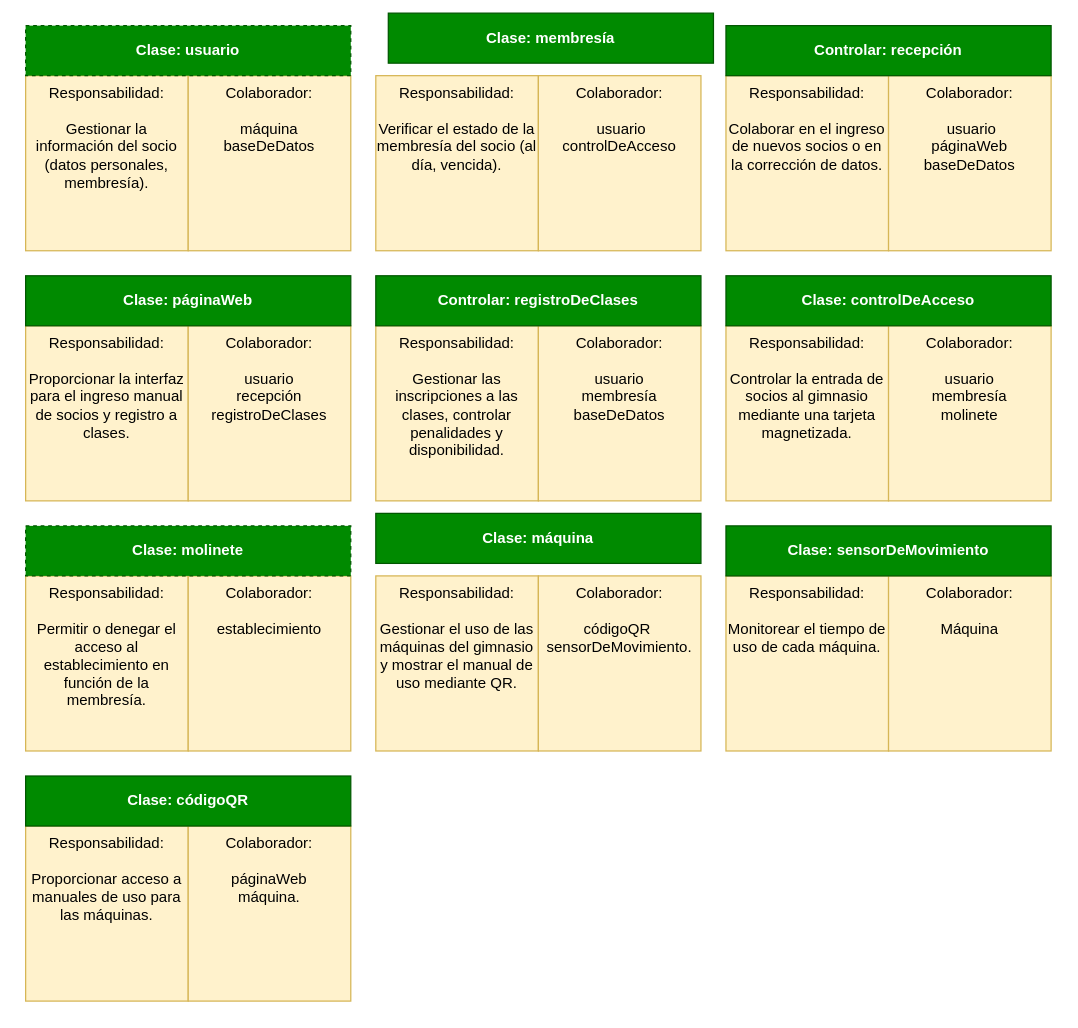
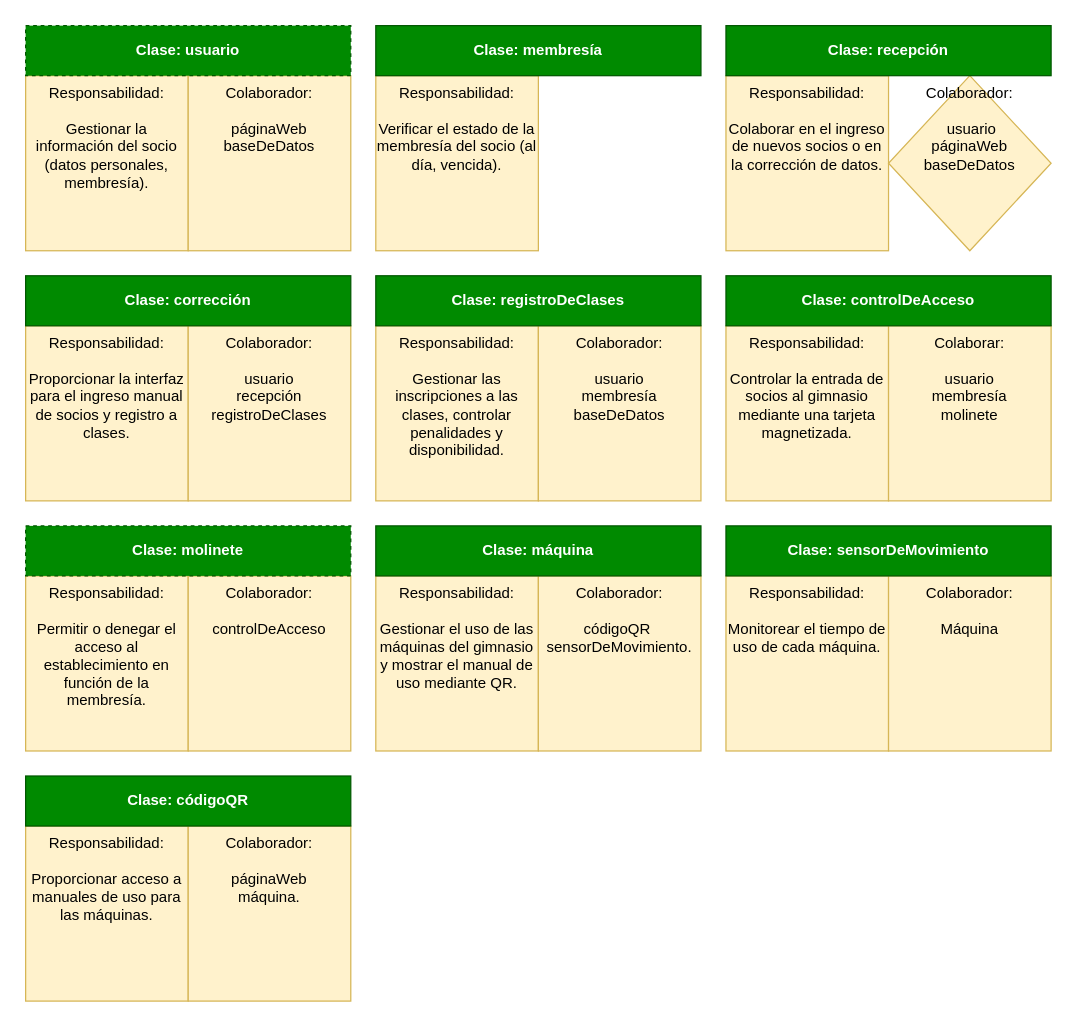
  <mxCell id="0" />
  <mxCell id="1" parent="0" />
  <mxCell id="2" value="Responsabilidad:&lt;div&gt;&lt;br&gt;&lt;div&gt;Gestionar la información del socio (datos personales, membresía).&lt;br&gt;&lt;/div&gt;&lt;/div&gt;" style="whiteSpace=wrap;html=1;align=center;verticalAlign=top;fillColor=#fff2cc;strokeColor=#d6b656;" vertex="1" parent="1"><mxGeometry x="20" y="60" width="130" height="140" as="geometry" /></mxCell>
- <mxCell id="3" value="Colaborador:&lt;div&gt;&lt;br&gt;&lt;/div&gt;&lt;div&gt;máquina&lt;/div&gt;&lt;div&gt;baseDeDatos&lt;br&gt;&lt;/div&gt;" style="whiteSpace=wrap;html=1;verticalAlign=top;fillColor=#fff2cc;strokeColor=#d6b656;" vertex="1" parent="1"><mxGeometry x="150" y="60" width="130" height="140" as="geometry" /></mxCell>
+ <mxCell id="3" value="Colaborador:&lt;div&gt;&lt;br&gt;&lt;/div&gt;&lt;div&gt;páginaWeb&lt;/div&gt;&lt;div&gt;baseDeDatos&lt;br&gt;&lt;/div&gt;" style="whiteSpace=wrap;html=1;verticalAlign=top;fillColor=#fff2cc;strokeColor=#d6b656;" vertex="1" parent="1"><mxGeometry x="150" y="60" width="130" height="140" as="geometry" /></mxCell>
  <mxCell id="4" value="Clase: usuario" style="whiteSpace=wrap;html=1;fillColor=#008a00;strokeColor=#005700;fontColor=#ffffff;fontStyle=1;dashed=1;" vertex="1" parent="1"><mxGeometry x="20" y="20" width="260" height="40" as="geometry" /></mxCell>
  <mxCell id="5" value="Responsabilidad:&lt;div&gt;&lt;br&gt;&lt;/div&gt;&lt;div&gt;Proporcionar la interfaz para el ingreso manual de socios y registro a clases.&lt;br&gt;&lt;/div&gt;" style="whiteSpace=wrap;html=1;align=center;verticalAlign=top;fillColor=#fff2cc;strokeColor=#d6b656;" vertex="1" parent="1"><mxGeometry x="20" y="260" width="130" height="140" as="geometry" /></mxCell>
  <mxCell id="6" value="Colaborador:&lt;div&gt;&lt;span style=&quot;background-color: initial;&quot;&gt;&lt;br&gt;&lt;/span&gt;&lt;/div&gt;&lt;div&gt;&lt;span style=&quot;background-color: initial;&quot;&gt;usuario&lt;/span&gt;&lt;/div&gt;&lt;div&gt;&lt;span style=&quot;background-color: initial;&quot;&gt;recepción&lt;/span&gt;&lt;/div&gt;&lt;div&gt;&lt;span style=&quot;background-color: initial;&quot;&gt;registroDeClases&lt;/span&gt;&lt;/div&gt;" style="whiteSpace=wrap;html=1;verticalAlign=top;fillColor=#fff2cc;strokeColor=#d6b656;" vertex="1" parent="1"><mxGeometry x="150" y="260" width="130" height="140" as="geometry" /></mxCell>
- <mxCell id="7" value="Clase: páginaWeb" style="whiteSpace=wrap;html=1;fillColor=#008a00;strokeColor=#005700;fontColor=#ffffff;fontStyle=1" vertex="1" parent="1"><mxGeometry x="20" y="220" width="260" height="40" as="geometry" /></mxCell>
+ <mxCell id="7" value="Clase: corrección" style="whiteSpace=wrap;html=1;fillColor=#008a00;strokeColor=#005700;fontColor=#ffffff;fontStyle=1" vertex="1" parent="1"><mxGeometry x="20" y="220" width="260" height="40" as="geometry" /></mxCell>
  <mxCell id="8" value="Responsabilidad:&lt;div&gt;&lt;br&gt;&lt;/div&gt;&lt;div&gt;Permitir o denegar el acceso al establecimiento en función de la membresía.&lt;br&gt;&lt;/div&gt;" style="whiteSpace=wrap;html=1;align=center;verticalAlign=top;fillColor=#fff2cc;strokeColor=#d6b656;" vertex="1" parent="1"><mxGeometry x="20" y="460" width="130" height="140" as="geometry" /></mxCell>
- <mxCell id="9" value="Colaborador:&lt;div&gt;&lt;br&gt;&lt;/div&gt;&lt;div&gt;establecimiento&lt;br&gt;&lt;/div&gt;" style="whiteSpace=wrap;html=1;verticalAlign=top;fillColor=#fff2cc;strokeColor=#d6b656;" vertex="1" parent="1"><mxGeometry x="150" y="460" width="130" height="140" as="geometry" /></mxCell>
+ <mxCell id="9" value="Colaborador:&lt;div&gt;&lt;br&gt;&lt;/div&gt;&lt;div&gt;controlDeAcceso&lt;br&gt;&lt;/div&gt;" style="whiteSpace=wrap;html=1;verticalAlign=top;fillColor=#fff2cc;strokeColor=#d6b656;" vertex="1" parent="1"><mxGeometry x="150" y="460" width="130" height="140" as="geometry" /></mxCell>
  <mxCell id="10" value="Clase: molinete" style="whiteSpace=wrap;html=1;fillColor=#008a00;strokeColor=#005700;fontColor=#ffffff;fontStyle=1;dashed=1;" vertex="1" parent="1"><mxGeometry x="20" y="420" width="260" height="40" as="geometry" /></mxCell>
  <mxCell id="11" value="Responsabilidad:&lt;div&gt;&lt;br&gt;&lt;/div&gt;&lt;div&gt;Proporcionar acceso a manuales de uso para las máquinas.&lt;br&gt;&lt;/div&gt;" style="whiteSpace=wrap;html=1;align=center;verticalAlign=top;fillColor=#fff2cc;strokeColor=#d6b656;" vertex="1" parent="1"><mxGeometry x="20" y="660" width="130" height="140" as="geometry" /></mxCell>
  <mxCell id="12" value="Colaborador:&lt;div&gt;&lt;br&gt;&lt;/div&gt;&lt;div&gt;páginaWeb&lt;/div&gt;&lt;div&gt;máquina.&lt;br&gt;&lt;/div&gt;" style="whiteSpace=wrap;html=1;verticalAlign=top;fillColor=#fff2cc;strokeColor=#d6b656;" vertex="1" parent="1"><mxGeometry x="150" y="660" width="130" height="140" as="geometry" /></mxCell>
  <mxCell id="13" value="Clase: códigoQR" style="whiteSpace=wrap;html=1;fillColor=#008a00;strokeColor=#005700;fontColor=#ffffff;fontStyle=1" vertex="1" parent="1"><mxGeometry x="20" y="620" width="260" height="40" as="geometry" /></mxCell>
  <mxCell id="14" value="Responsabilidad:&lt;div&gt;&lt;span style=&quot;background-color: initial;&quot;&gt;&lt;br&gt;&lt;/span&gt;&lt;/div&gt;&lt;div&gt;&lt;span style=&quot;background-color: initial;&quot;&gt;Verificar el estado de la membresía del socio (al día, vencida).&lt;/span&gt;&lt;br&gt;&lt;/div&gt;" style="whiteSpace=wrap;html=1;align=center;verticalAlign=top;fillColor=#fff2cc;strokeColor=#d6b656;" vertex="1" parent="1"><mxGeometry x="300" y="60" width="130" height="140" as="geometry" /></mxCell>
- <mxCell id="15" value="Colaborador:&lt;div&gt;&lt;br&gt;&lt;/div&gt;&lt;div&gt;&amp;nbsp;usuario&lt;/div&gt;&lt;div&gt;controlDeAcceso&lt;br&gt;&lt;/div&gt;" style="whiteSpace=wrap;html=1;verticalAlign=top;fillColor=#fff2cc;strokeColor=#d6b656;" vertex="1" parent="1"><mxGeometry x="430" y="60" width="130" height="140" as="geometry" /></mxCell>
- <mxCell id="16" value="Clase: membresía" style="whiteSpace=wrap;html=1;fillColor=#008a00;strokeColor=#005700;fontColor=#ffffff;fontStyle=1" vertex="1" parent="1"><mxGeometry x="310" y="10" width="260" height="40" as="geometry" /></mxCell>
+ <mxCell id="16" value="Clase: membresía" style="whiteSpace=wrap;html=1;fillColor=#008a00;strokeColor=#005700;fontColor=#ffffff;fontStyle=1" vertex="1" parent="1"><mxGeometry x="300" y="20" width="260" height="40" as="geometry" /></mxCell>
  <mxCell id="17" value="Responsabilidad:&lt;div&gt;&lt;br&gt;&lt;/div&gt;&lt;div&gt;Gestionar las inscripciones a las clases, controlar penalidades y disponibilidad.&lt;br&gt;&lt;/div&gt;" style="whiteSpace=wrap;html=1;align=center;verticalAlign=top;fillColor=#fff2cc;strokeColor=#d6b656;" vertex="1" parent="1"><mxGeometry x="300" y="260" width="130" height="140" as="geometry" /></mxCell>
  <mxCell id="18" value="Colaborador:&lt;div&gt;&lt;br&gt;&lt;/div&gt;&lt;div&gt;usuario&lt;/div&gt;&lt;div&gt;membresía&lt;/div&gt;&lt;div&gt;baseDeDatos&lt;br&gt;&lt;/div&gt;" style="whiteSpace=wrap;html=1;verticalAlign=top;fillColor=#fff2cc;strokeColor=#d6b656;" vertex="1" parent="1"><mxGeometry x="430" y="260" width="130" height="140" as="geometry" /></mxCell>
- <mxCell id="19" value="Controlar: registroDeClases" style="whiteSpace=wrap;html=1;fillColor=#008a00;strokeColor=#005700;fontColor=#ffffff;fontStyle=1" vertex="1" parent="1"><mxGeometry x="300" y="220" width="260" height="40" as="geometry" /></mxCell>
+ <mxCell id="19" value="Clase: registroDeClases" style="whiteSpace=wrap;html=1;fillColor=#008a00;strokeColor=#005700;fontColor=#ffffff;fontStyle=1" vertex="1" parent="1"><mxGeometry x="300" y="220" width="260" height="40" as="geometry" /></mxCell>
  <mxCell id="20" value="Responsabilidad:&lt;div&gt;&lt;br&gt;&lt;/div&gt;&lt;div&gt;Gestionar el uso de las máquinas del gimnasio y mostrar el manual de uso mediante QR.&lt;br&gt;&lt;/div&gt;" style="whiteSpace=wrap;html=1;align=center;verticalAlign=top;fillColor=#fff2cc;strokeColor=#d6b656;" vertex="1" parent="1"><mxGeometry x="300" y="460" width="130" height="140" as="geometry" /></mxCell>
  <mxCell id="21" value="Colaborador:&lt;div&gt;&lt;br&gt;&lt;/div&gt;&lt;div&gt;códigoQR&amp;nbsp;&lt;/div&gt;&lt;div&gt;sensorDeMovimiento.&lt;br&gt;&lt;/div&gt;" style="whiteSpace=wrap;html=1;verticalAlign=top;fillColor=#fff2cc;strokeColor=#d6b656;" vertex="1" parent="1"><mxGeometry x="430" y="460" width="130" height="140" as="geometry" /></mxCell>
- <mxCell id="22" value="Clase: máquina" style="whiteSpace=wrap;html=1;fillColor=#008a00;strokeColor=#005700;fontColor=#ffffff;fontStyle=1" vertex="1" parent="1"><mxGeometry x="300" y="410" width="260" height="40" as="geometry" /></mxCell>
+ <mxCell id="22" value="Clase: máquina" style="whiteSpace=wrap;html=1;fillColor=#008a00;strokeColor=#005700;fontColor=#ffffff;fontStyle=1" vertex="1" parent="1"><mxGeometry x="300" y="420" width="260" height="40" as="geometry" /></mxCell>
  <mxCell id="23" value="Responsabilidad:&lt;div&gt;&lt;br&gt;&lt;/div&gt;&lt;div&gt;Monitorear el tiempo de uso de cada máquina.&lt;br&gt;&lt;/div&gt;" style="whiteSpace=wrap;html=1;align=center;verticalAlign=top;fillColor=#fff2cc;strokeColor=#d6b656;" vertex="1" parent="1"><mxGeometry x="580" y="460" width="130" height="140" as="geometry" /></mxCell>
  <mxCell id="24" value="Colaborador:&lt;div&gt;&lt;br&gt;&lt;/div&gt;&lt;div&gt;Máquina&lt;br&gt;&lt;/div&gt;" style="whiteSpace=wrap;html=1;verticalAlign=top;fillColor=#fff2cc;strokeColor=#d6b656;" vertex="1" parent="1"><mxGeometry x="710" y="460" width="130" height="140" as="geometry" /></mxCell>
  <mxCell id="25" value="Clase: sensorDeMovimiento" style="whiteSpace=wrap;html=1;fillColor=#008a00;strokeColor=#005700;fontColor=#ffffff;fontStyle=1" vertex="1" parent="1"><mxGeometry x="580" y="420" width="260" height="40" as="geometry" /></mxCell>
  <mxCell id="26" value="Responsabilidad:&lt;div&gt;&lt;br&gt;&lt;/div&gt;&lt;div&gt;Colaborar en el ingreso de nuevos socios o en la corrección de datos.&lt;br&gt;&lt;/div&gt;" style="whiteSpace=wrap;html=1;align=center;verticalAlign=top;fillColor=#fff2cc;strokeColor=#d6b656;" vertex="1" parent="1"><mxGeometry x="580" y="60" width="130" height="140" as="geometry" /></mxCell>
- <mxCell id="27" value="Colaborador:&lt;div&gt;&lt;br&gt;&lt;/div&gt;&lt;div&gt;&amp;nbsp;usuario&lt;/div&gt;&lt;div&gt;páginaWeb&lt;/div&gt;&lt;div&gt;baseDeDatos&lt;br&gt;&lt;/div&gt;" style="whiteSpace=wrap;html=1;verticalAlign=top;fillColor=#fff2cc;strokeColor=#d6b656;" vertex="1" parent="1"><mxGeometry x="710" y="60" width="130" height="140" as="geometry" /></mxCell>
- <mxCell id="28" value="Controlar: recepción" style="whiteSpace=wrap;html=1;fillColor=#008a00;strokeColor=#005700;fontColor=#ffffff;fontStyle=1" vertex="1" parent="1"><mxGeometry x="580" y="20" width="260" height="40" as="geometry" /></mxCell>
+ <mxCell id="27" value="Colaborador:&lt;div&gt;&lt;br&gt;&lt;/div&gt;&lt;div&gt;&amp;nbsp;usuario&lt;/div&gt;&lt;div&gt;páginaWeb&lt;/div&gt;&lt;div&gt;baseDeDatos&lt;br&gt;&lt;/div&gt;" style="rhombus;whiteSpace=wrap;html=1;verticalAlign=top;fillColor=#fff2cc;strokeColor=#d6b656;" vertex="1" parent="1"><mxGeometry x="710" y="60" width="130" height="140" as="geometry" /></mxCell>
+ <mxCell id="28" value="Clase: recepción" style="whiteSpace=wrap;html=1;fillColor=#008a00;strokeColor=#005700;fontColor=#ffffff;fontStyle=1" vertex="1" parent="1"><mxGeometry x="580" y="20" width="260" height="40" as="geometry" /></mxCell>
  <mxCell id="29" value="Responsabilidad:&lt;div&gt;&lt;br&gt;&lt;/div&gt;&lt;div&gt;Controlar la entrada de socios al gimnasio mediante una tarjeta magnetizada.&lt;br&gt;&lt;/div&gt;" style="whiteSpace=wrap;html=1;align=center;verticalAlign=top;fillColor=#fff2cc;strokeColor=#d6b656;" vertex="1" parent="1"><mxGeometry x="580" y="260" width="130" height="140" as="geometry" /></mxCell>
- <mxCell id="30" value="Colaborador:&lt;div&gt;&lt;br&gt;&lt;/div&gt;&lt;div&gt;usuario&lt;/div&gt;&lt;div&gt;membresía&lt;/div&gt;&lt;div&gt;molinete&lt;br&gt;&lt;/div&gt;" style="whiteSpace=wrap;html=1;verticalAlign=top;fillColor=#fff2cc;strokeColor=#d6b656;" vertex="1" parent="1"><mxGeometry x="710" y="260" width="130" height="140" as="geometry" /></mxCell>
+ <mxCell id="30" value="Colaborar:&lt;div&gt;&lt;br&gt;&lt;/div&gt;&lt;div&gt;usuario&lt;/div&gt;&lt;div&gt;membresía&lt;/div&gt;&lt;div&gt;molinete&lt;br&gt;&lt;/div&gt;" style="whiteSpace=wrap;html=1;verticalAlign=top;fillColor=#fff2cc;strokeColor=#d6b656;" vertex="1" parent="1"><mxGeometry x="710" y="260" width="130" height="140" as="geometry" /></mxCell>
  <mxCell id="31" value="Clase: controlDeAcceso" style="whiteSpace=wrap;html=1;fillColor=#008a00;strokeColor=#005700;fontColor=#ffffff;fontStyle=1" vertex="1" parent="1"><mxGeometry x="580" y="220" width="260" height="40" as="geometry" /></mxCell>
